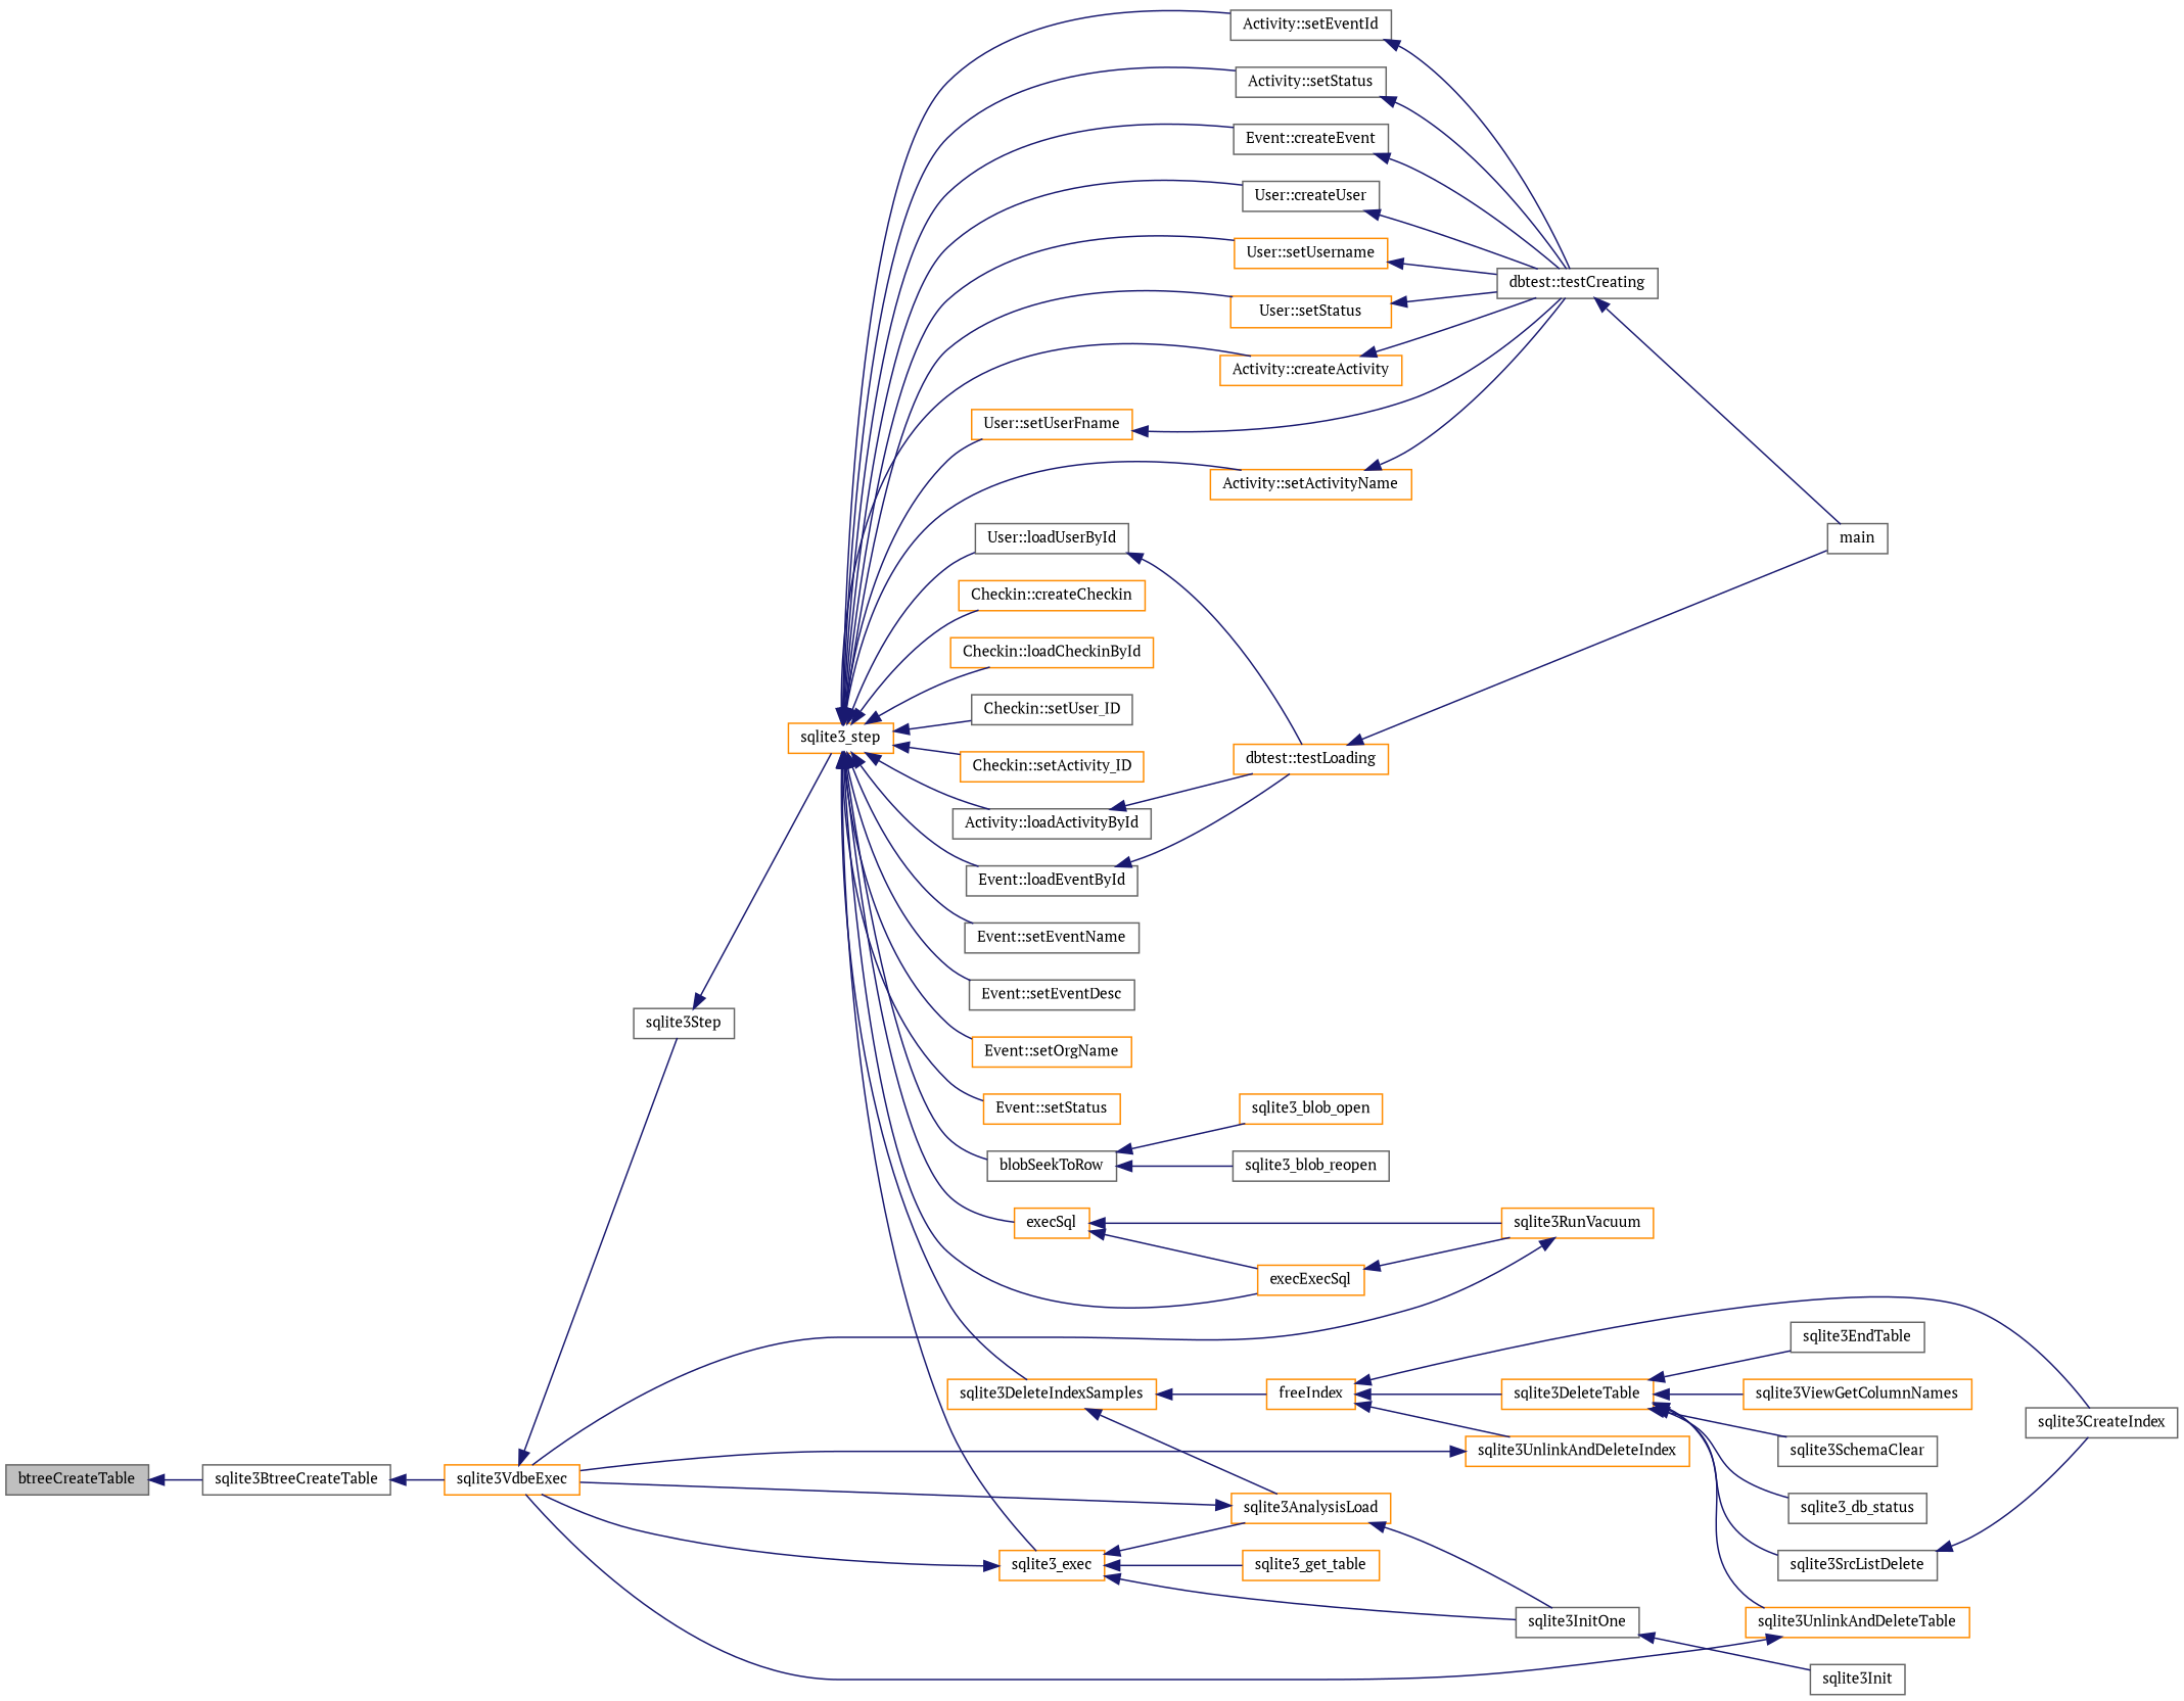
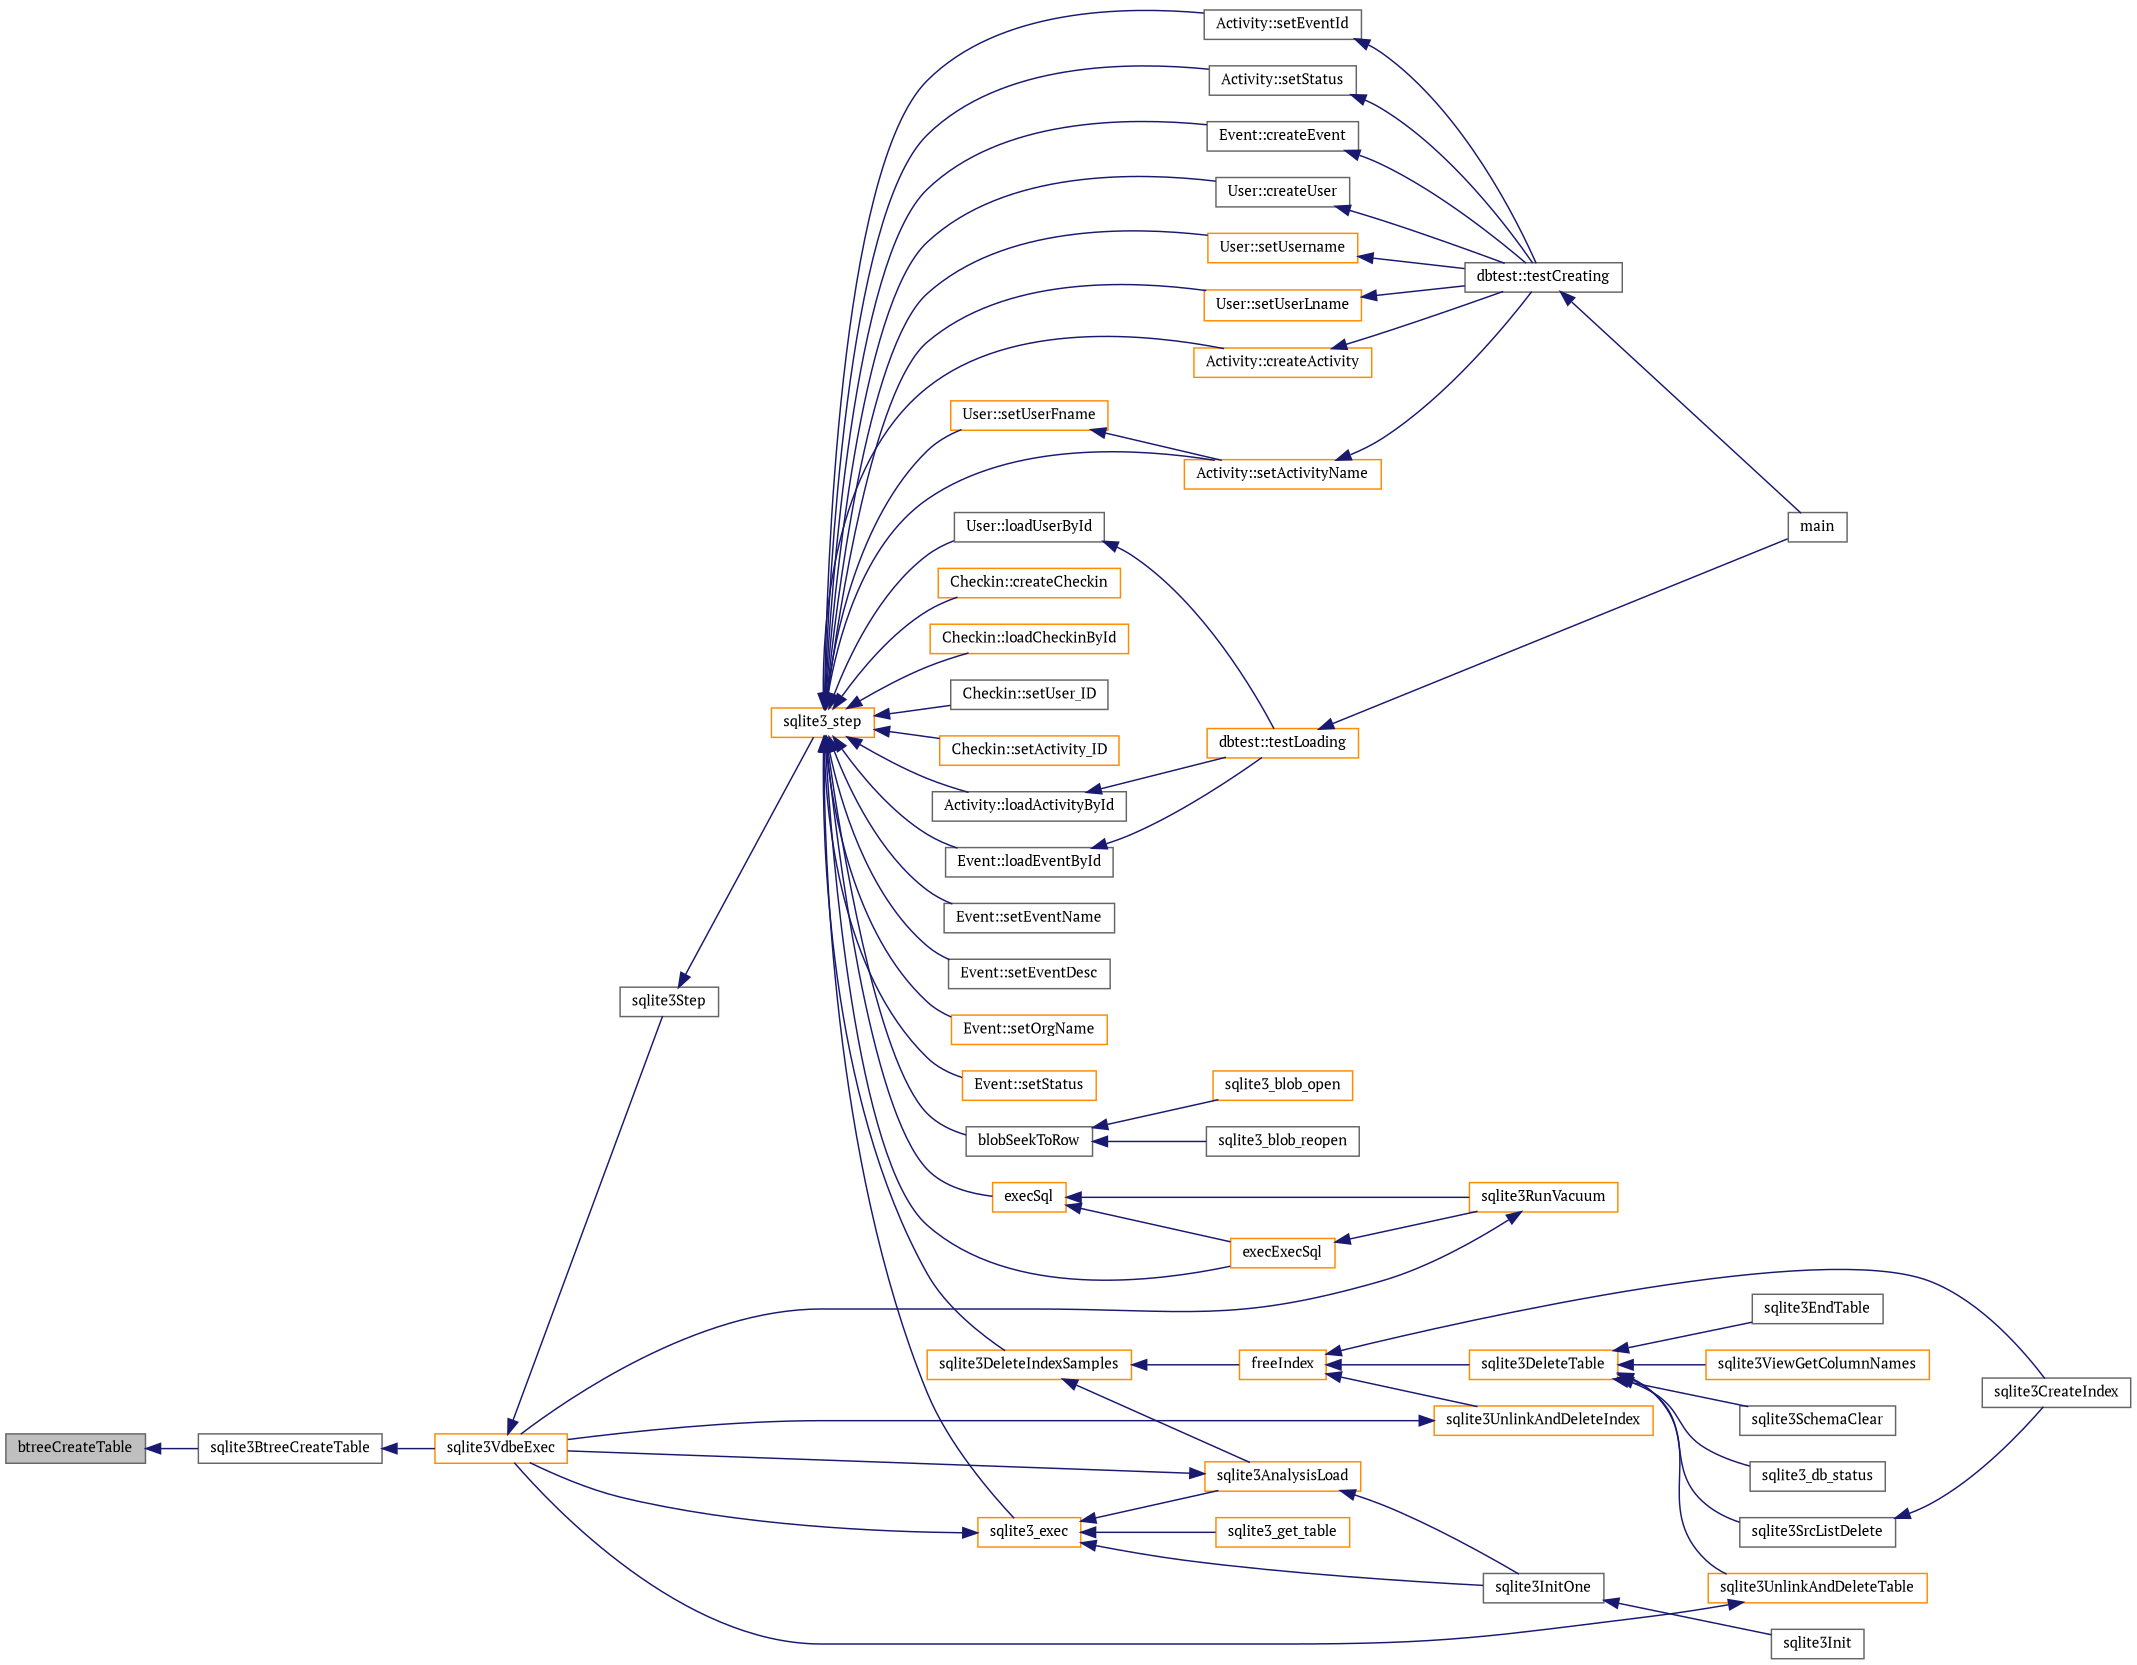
  digraph {
    fontname="PT Serif"
    rankdir=LR
    node [color=darkorange fillcolor=white fontname="PT Serif" fontsize=10 shape=record style=filled]
    edge [color=midnightblue dir=back fontname="PT Serif" fontsize=10 labelfontname=FreeSans labelfontsize=10 style=solid]
    n1 [color=gray40 fillcolor=grey75 fontcolor=black height=0.2 label=btreeCreateTable width=0.4]
    n2 [color=gray40 height=0.2 label=sqlite3BtreeCreateTable width=0.4]
    n3 [height=0.2 label=sqlite3VdbeExec width=0.4]
    n4 [color=gray40 height=0.2 label=sqlite3Step width=0.4]
    n5 [height=0.2 label=sqlite3_step width=0.4]
    n6 [height=0.2 label="Activity::createActivity" width=0.4]
    n7 [color=gray40 height=0.2 label="Activity::loadActivityById" width=0.4]
    n8 [color=gray40 height=0.2 label="Activity::setEventId" width=0.4]
    n9 [height=0.2 label="Activity::setActivityName" width=0.4]
    n10 [color=gray40 height=0.2 label="Activity::setStatus" width=0.4]
    n11 [height=0.2 label="Checkin::createCheckin" width=0.4]
    n12 [height=0.2 label="Checkin::loadCheckinById" width=0.4]
    n13 [color=gray40 height=0.2 label="Checkin::setUser_ID" width=0.4]
    n14 [height=0.2 label="Checkin::setActivity_ID" width=0.4]
    n15 [color=gray40 height=0.2 label="Event::createEvent" width=0.4]
    n16 [color=gray40 height=0.2 label="Event::loadEventById" width=0.4]
    n17 [color=gray40 height=0.2 label="Event::setEventName" width=0.4]
    n18 [color=gray40 height=0.2 label="Event::setEventDesc" width=0.4]
    n19 [height=0.2 label="Event::setOrgName" width=0.4]
    n20 [height=0.2 label="Event::setStatus" width=0.4]
    n21 [color=gray40 height=0.2 label=blobSeekToRow width=0.4]
    n22 [height=0.2 label=sqlite3DeleteIndexSamples width=0.4]
    n23 [height=0.2 label=sqlite3_exec width=0.4]
    n24 [height=0.2 label=execSql width=0.4]
    n25 [height=0.2 label=execExecSql width=0.4]
    n26 [color=gray40 height=0.2 label="User::createUser" width=0.4]
    n27 [color=gray40 height=0.2 label="User::loadUserById" width=0.4]
    n28 [height=0.2 label="User::setUsername" width=0.4]
    n29 [height=0.2 label="User::setUserFname" width=0.4]
-   n30 [height=0.2 label="User::setStatus" width=0.4]
+   n30 [height=0.2 label="User::setUserLname" width=0.4]
    n31 [color=gray40 height=0.2 label="dbtest::testCreating" width=0.4]
    n32 [height=0.2 label="dbtest::testLoading" width=0.4]
    n33 [height=0.2 label=sqlite3_blob_open width=0.4]
    n34 [color=gray40 height=0.2 label=sqlite3_blob_reopen width=0.4]
    n35 [height=0.2 label=sqlite3AnalysisLoad width=0.4]
    n36 [height=0.2 label=freeIndex width=0.4]
    n37 [color=gray40 height=0.2 label=sqlite3InitOne width=0.4]
    n38 [height=0.2 label=sqlite3_get_table width=0.4]
    n39 [height=0.2 label=sqlite3RunVacuum width=0.4]
    n40 [color=gray40 height=0.2 label=main width=0.4]
    n41 [height=0.2 label=sqlite3UnlinkAndDeleteIndex width=0.4]
    n42 [height=0.2 label=sqlite3DeleteTable width=0.4]
    n43 [color=gray40 height=0.2 label=sqlite3CreateIndex width=0.4]
    n44 [color=gray40 height=0.2 label=sqlite3Init width=0.4]
    n45 [color=gray40 height=0.2 label=sqlite3_db_status width=0.4]
    n46 [height=0.2 label=sqlite3UnlinkAndDeleteTable width=0.4]
    n47 [color=gray40 height=0.2 label=sqlite3EndTable width=0.4]
    n48 [height=0.2 label=sqlite3ViewGetColumnNames width=0.4]
    n49 [color=gray40 height=0.2 label=sqlite3SrcListDelete width=0.4]
    n50 [color=gray40 height=0.2 label=sqlite3SchemaClear width=0.4]
    n1 -> n2
    n2 -> n3
    n3 -> n4
    n4 -> n5
    n5 -> n6
    n5 -> n7
    n5 -> n8
    n5 -> n9
    n5 -> n10
    n5 -> n11
    n5 -> n12
    n5 -> n13
    n5 -> n14
    n5 -> n15
    n5 -> n16
    n5 -> n17
    n5 -> n18
    n5 -> n19
    n5 -> n20
    n5 -> n21
    n5 -> n22
    n5 -> n23
    n5 -> n24
    n5 -> n25
    n5 -> n26
    n5 -> n27
    n5 -> n28
    n5 -> n29
    n5 -> n30
    n6 -> n31
    n7 -> n32
    n8 -> n31
    n9 -> n31
    n10 -> n31
    n15 -> n31
    n16 -> n32
    n21 -> n33
    n21 -> n34
    n22 -> n35
    n22 -> n36
    n23 -> n3
    n23 -> n35
    n23 -> n37
    n23 -> n38
    n24 -> n25
    n24 -> n39
    n25 -> n39
    n26 -> n31
    n27 -> n32
    n28 -> n31
-   n29 -> n31
+   n29 -> n9
    n30 -> n31
    n31 -> n40
    n32 -> n40
    n35 -> n3
    n35 -> n37
    n36 -> n41
    n36 -> n42
    n36 -> n43
    n37 -> n44
    n39 -> n3
    n41 -> n3
    n42 -> n45
    n42 -> n46
    n42 -> n47
    n42 -> n48
    n42 -> n49
    n42 -> n50
    n46 -> n3
    n49 -> n43
  }
